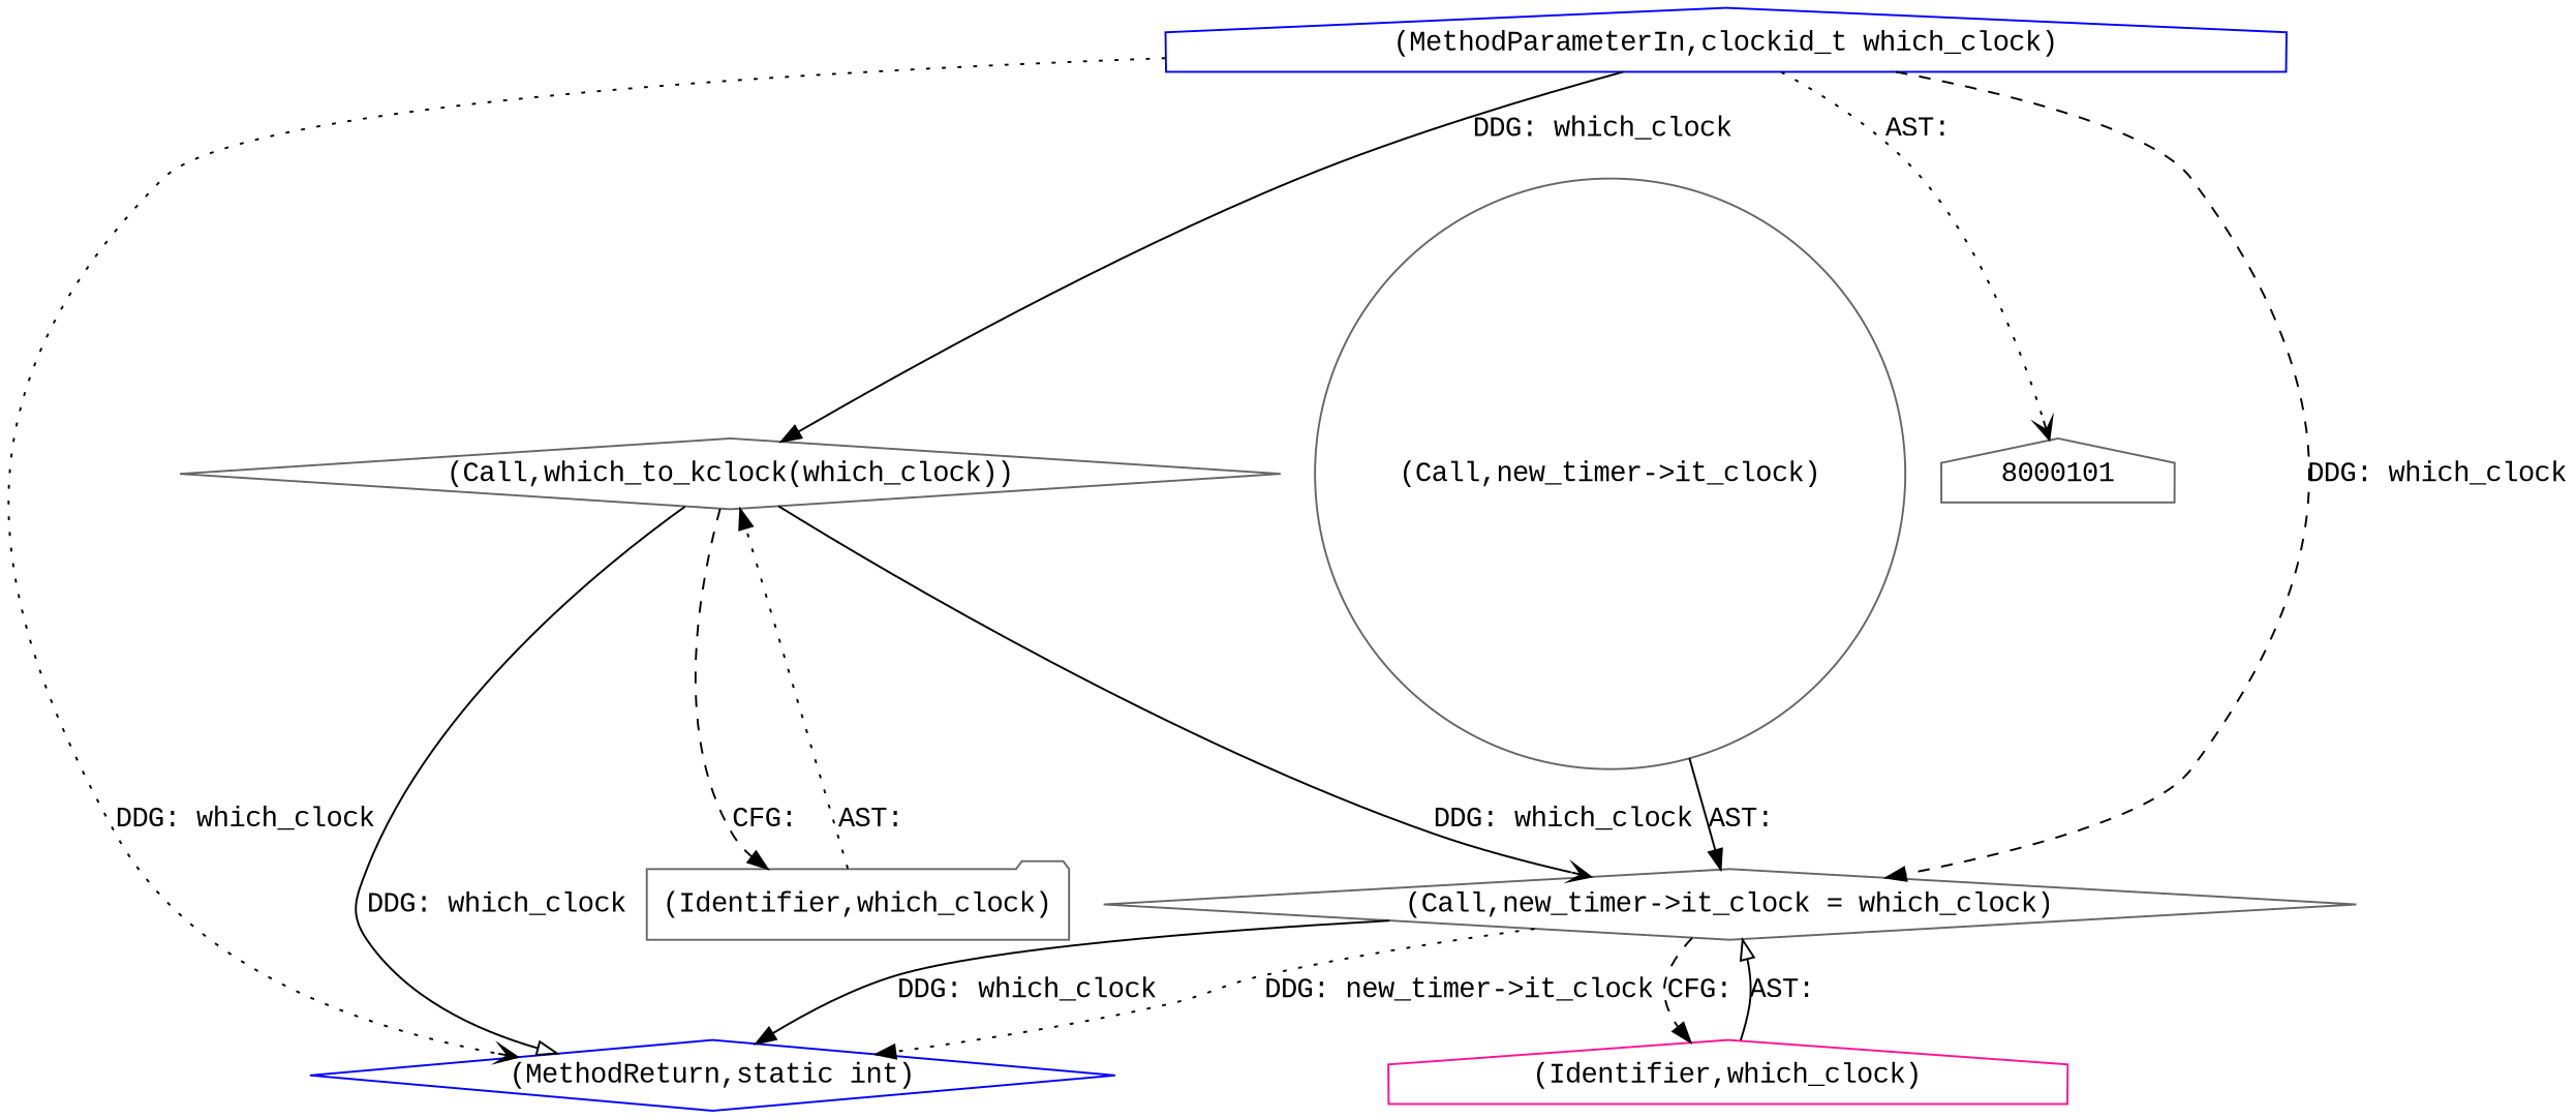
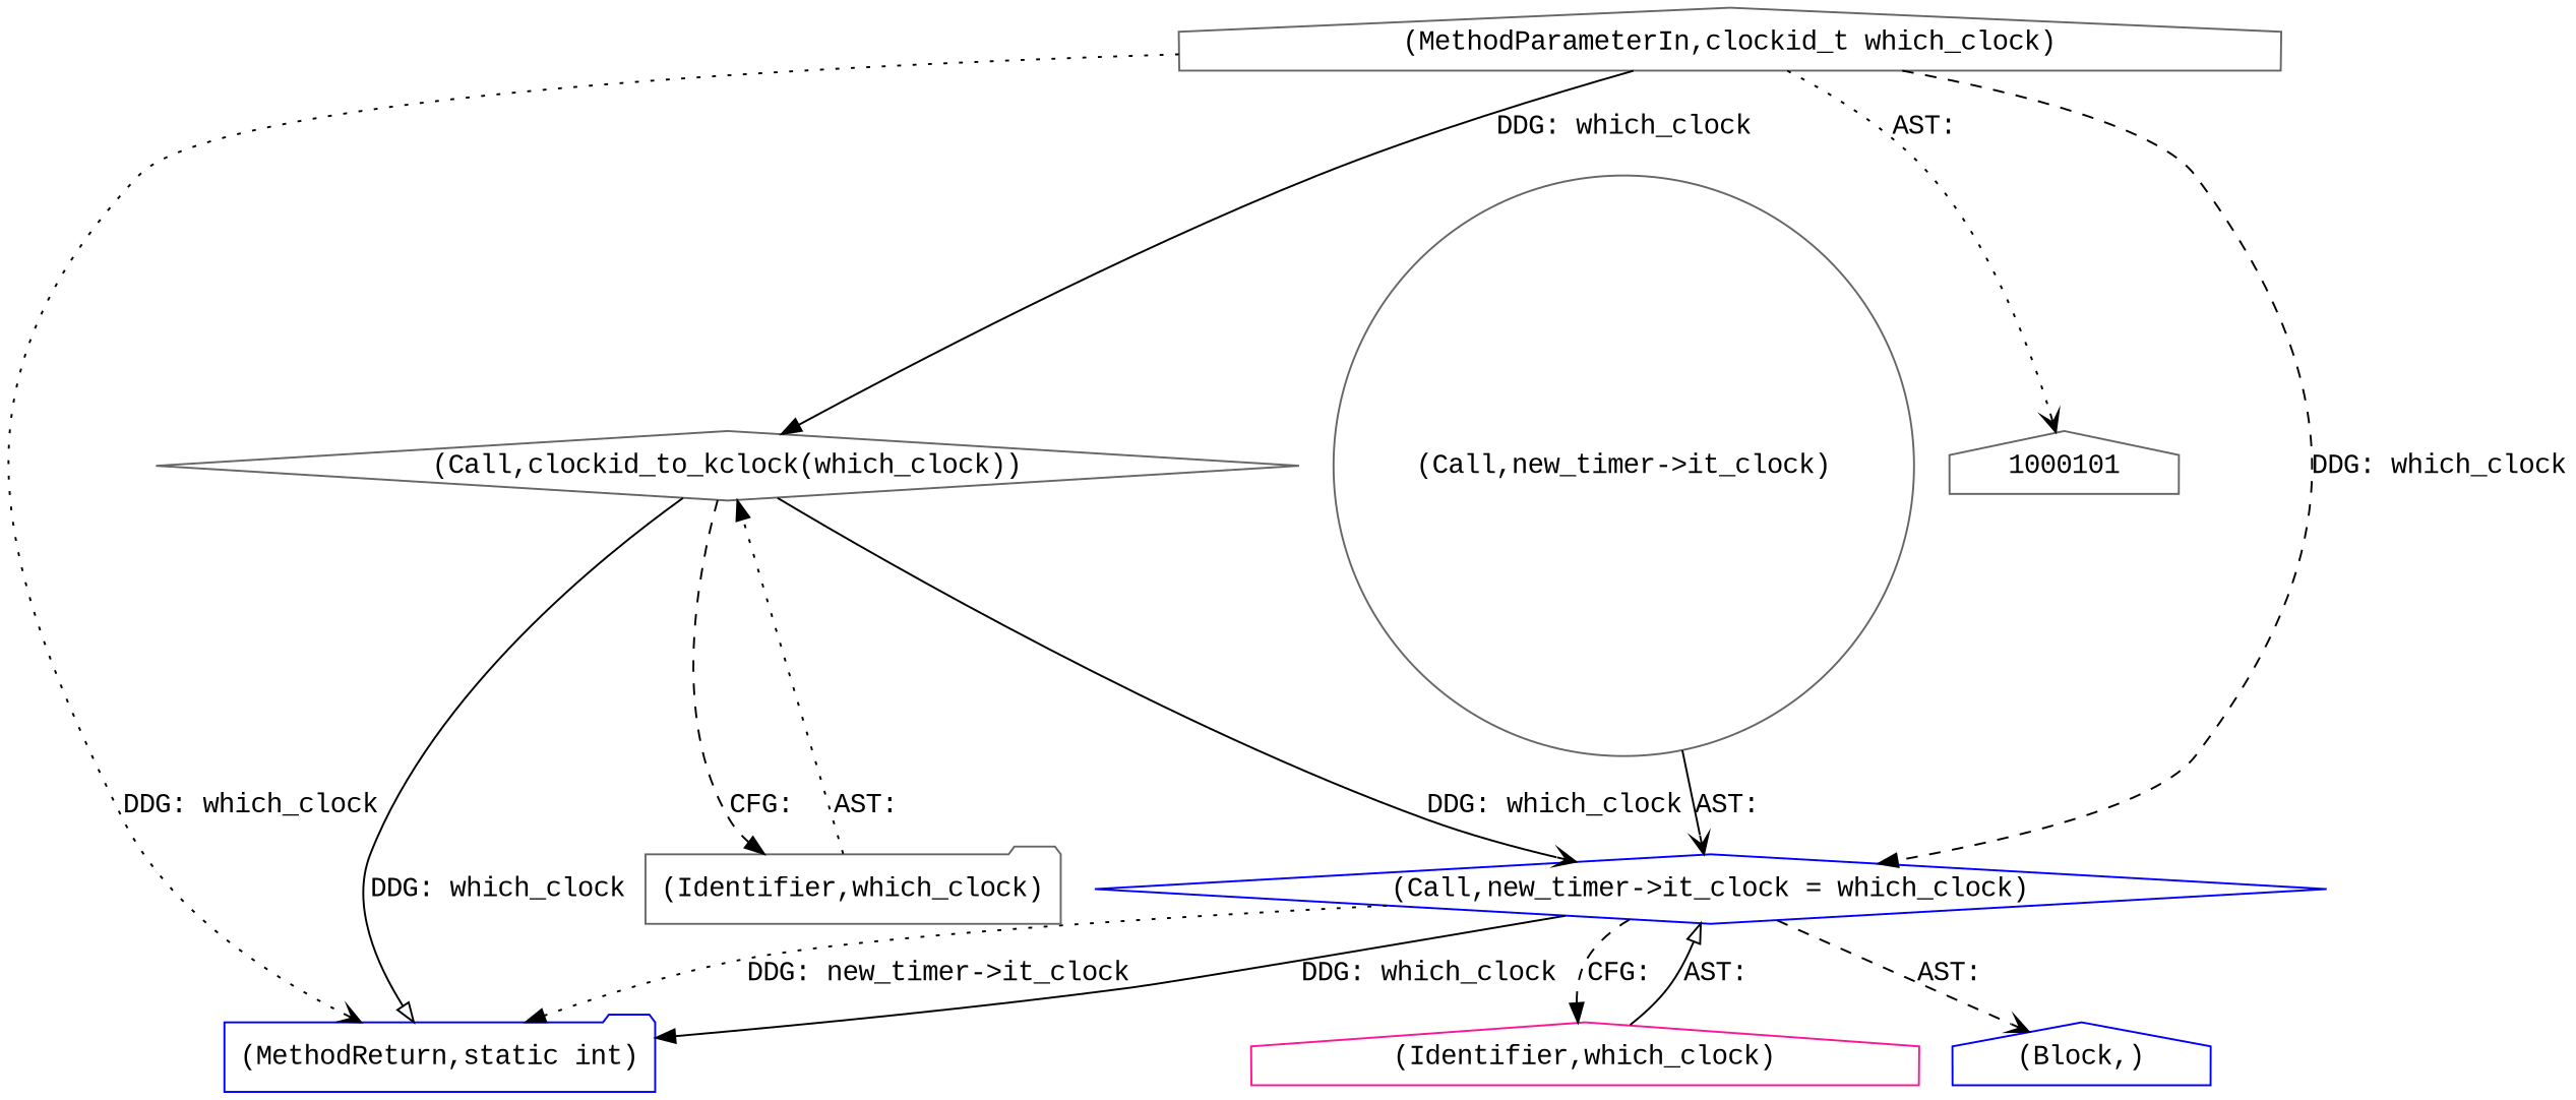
  digraph {
    fontname="Liberation Mono"
    node [color=gray40 fontname="Liberation Mono" shape=house]
    edge [arrowhead=normal fontname="Liberation Mono" style=solid]
-   n1 [label="(Call,new_timer->it_clock = which_clock)" shape=diamond]
+   n1 [color=blue label="(Call,new_timer->it_clock = which_clock)" shape=diamond]
+   n2 [color=blue label="(Block,)"]
    n3 [color=deeppink label="(Identifier,which_clock)"]
-   n4 [color=blue label="(MethodReturn,static int)" shape=diamond]
-   n5 [label="(Call,which_to_kclock(which_clock))" shape=diamond]
+   n4 [color=blue label="(MethodReturn,static int)" shape=folder]
+   n5 [label="(Call,clockid_to_kclock(which_clock))" shape=diamond]
    n6 [label="(Identifier,which_clock)" shape=folder]
-   n7 [color=blue label="(MethodParameterIn,clockid_t which_clock)"]
-   1000101 [label=8000101]
+   n7 [label="(MethodParameterIn,clockid_t which_clock)"]
+   1000101
    n9 [label="(Call,new_timer->it_clock)" shape=circle]
+   n1 -> n2 [arrowhead=vee label="AST: " style=dashed]
    n1 -> n3 [label="CFG: " style=dashed]
    n1 -> n4 [label="DDG: new_timer->it_clock" style=dotted]
    n1 -> n4 [label="DDG: which_clock"]
    n3 -> n1 [arrowhead=onormal label="AST: "]
    n5 -> n1 [arrowhead=vee label="DDG: which_clock"]
    n5 -> n4 [arrowhead=onormal label="DDG: which_clock"]
    n5 -> n6 [label="CFG: " style=dashed]
    n6 -> n5 [label="AST: " style=dotted]
    n7 -> n1 [label="DDG: which_clock" style=dashed]
    n7 -> n4 [arrowhead=vee label="DDG: which_clock" style=dotted]
    n7 -> n5 [label="DDG: which_clock"]
    n7 -> 1000101 [arrowhead=vee label="AST: " style=dotted]
-   n9 -> n1 [label="AST: "]
+   n9 -> n1 [arrowhead=vee label="AST: "]
  }
